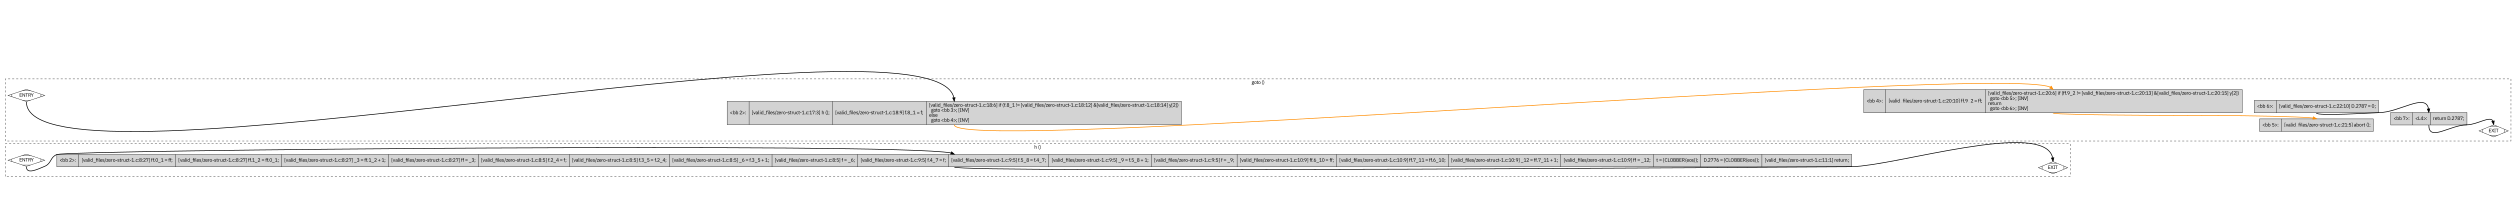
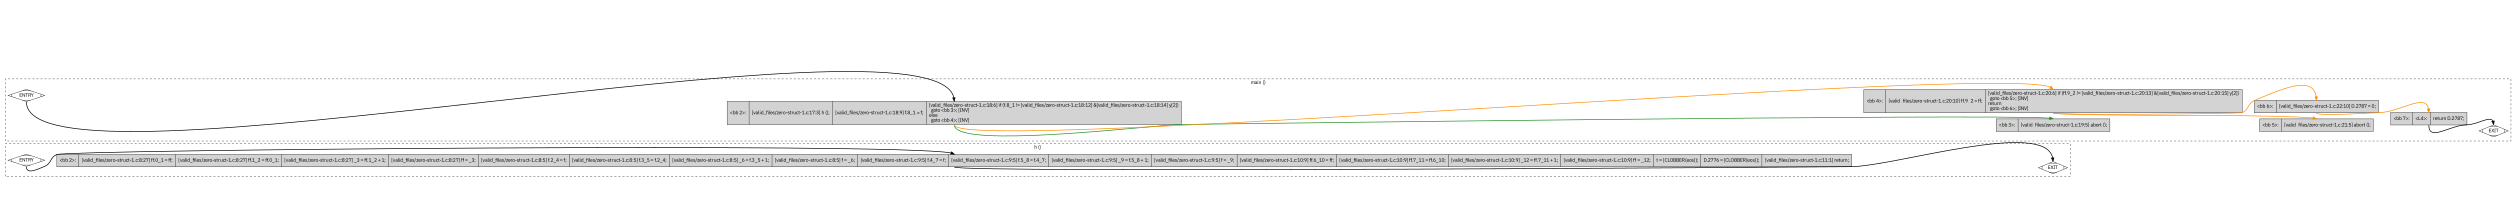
  digraph {
    fontname="IBM Plex Sans"
    rankdir=LR
    node [fillcolor=lightgrey fontname="IBM Plex Sans" shape=record style=filled]
    edge [constraint=true fontname="IBM Plex Sans" headport=n style="solid,bold" tailport=s color=black weight=10]
    n1 [fillcolor=white label=ENTRY shape=Mdiamond]
    n2 [fillcolor=white label=EXIT shape=Mdiamond]
    n3 [label="{\<bb\ 2\>:\l|[valid_files/zero-struct-1.c:8:27]\ ff.0_1\ =\ ff;\l|[valid_files/zero-struct-1.c:8:27]\ ff.1_2\ =\ ff.0_1;\l|[valid_files/zero-struct-1.c:8:27]\ _3\ =\ ff.1_2\ +\ 1;\l|[valid_files/zero-struct-1.c:8:27]\ ff\ =\ _3;\l|[valid_files/zero-struct-1.c:8:5]\ f.2_4\ =\ f;\l|[valid_files/zero-struct-1.c:8:5]\ f.3_5\ =\ f.2_4;\l|[valid_files/zero-struct-1.c:8:5]\ _6\ =\ f.3_5\ +\ 1;\l|[valid_files/zero-struct-1.c:8:5]\ f\ =\ _6;\l|[valid_files/zero-struct-1.c:9:5]\ f.4_7\ =\ f;\l|[valid_files/zero-struct-1.c:9:5]\ f.5_8\ =\ f.4_7;\l|[valid_files/zero-struct-1.c:9:5]\ _9\ =\ f.5_8\ +\ 1;\l|[valid_files/zero-struct-1.c:9:5]\ f\ =\ _9;\l|[valid_files/zero-struct-1.c:10:9]\ ff.6_10\ =\ ff;\l|[valid_files/zero-struct-1.c:10:9]\ ff.7_11\ =\ ff.6_10;\l|[valid_files/zero-struct-1.c:10:9]\ _12\ =\ ff.7_11\ +\ 1;\l|[valid_files/zero-struct-1.c:10:9]\ ff\ =\ _12;\l|t\ =\ \{CLOBBER(eos)\};\l|D.2776\ =\ \{CLOBBER(eos)\};\l|[valid_files/zero-struct-1.c:11:1]\ return;\l}"]
    n4 [fillcolor=white label=ENTRY shape=Mdiamond]
    n5 [fillcolor=white label=EXIT shape=Mdiamond]
    n6 [label="{\<bb\ 2\>:\l|[valid_files/zero-struct-1.c:17:3]\ h\ ();\l|[valid_files/zero-struct-1.c:18:9]\ f.8_1\ =\ f;\l|[valid_files/zero-struct-1.c:18:6]\ if\ (f.8_1\ !=\ [valid_files/zero-struct-1.c:18:12]\ &[valid_files/zero-struct-1.c:18:14]\ y[2])\l\ \ goto\ \<bb\ 3\>;\ [INV]\lelse\l\ \ goto\ \<bb\ 4\>;\ [INV]\l}"]
+   n7 [label="{\<bb\ 3\>:\l|[valid_files/zero-struct-1.c:19:5]\ abort\ ();\l}"]
    n8 [label="{\<bb\ 4\>:\l|[valid_files/zero-struct-1.c:20:10]\ ff.9_2\ =\ ff;\l|[valid_files/zero-struct-1.c:20:6]\ if\ (ff.9_2\ !=\ [valid_files/zero-struct-1.c:20:13]\ &[valid_files/zero-struct-1.c:20:15]\ y[2])\l\ \ goto\ \<bb\ 5\>;\ [INV]\lreturn\l\ \ goto\ \<bb\ 6\>;\ [INV]\l}"]
    n9 [label="{\<bb\ 5\>:\l|[valid_files/zero-struct-1.c:21:5]\ abort\ ();\l}"]
    n10 [label="{\<bb\ 6\>:\l|[valid_files/zero-struct-1.c:22:10]\ D.2787\ =\ 0;\l}"]
    n11 [label="{\<bb\ 7\>:\l|\<L4\>:\l|return\ D.2787;\l}"]
    subgraph cluster_1 {
      color=black
      label="h ()"
      style=dashed
      n1
      n2
      n3
    }
    subgraph cluster_2 {
      color=black
-     label="goto ()"
+     label="main ()"
      style=dashed
      n4
      n5
      n6
+     n7
      n8
      n9
      n10
      n11
    }
    n1 -> n2 [style=invis color="" weight=""]
    n1 -> n3 [weight=100]
    n3 -> n2
    n4 -> n5 [style=invis color="" weight=""]
    n4 -> n6 [weight=100]
+   n6 -> n7 [color=forestgreen]
    n6 -> n8 [color=darkorange]
    n8 -> n9 [color=darkorange]
-   n10 -> n11 [weight=100]
+   n8 -> n10 [color=darkorange]
+   n10 -> n11 [color=darkorange weight=100]
    n11 -> n5
  }
